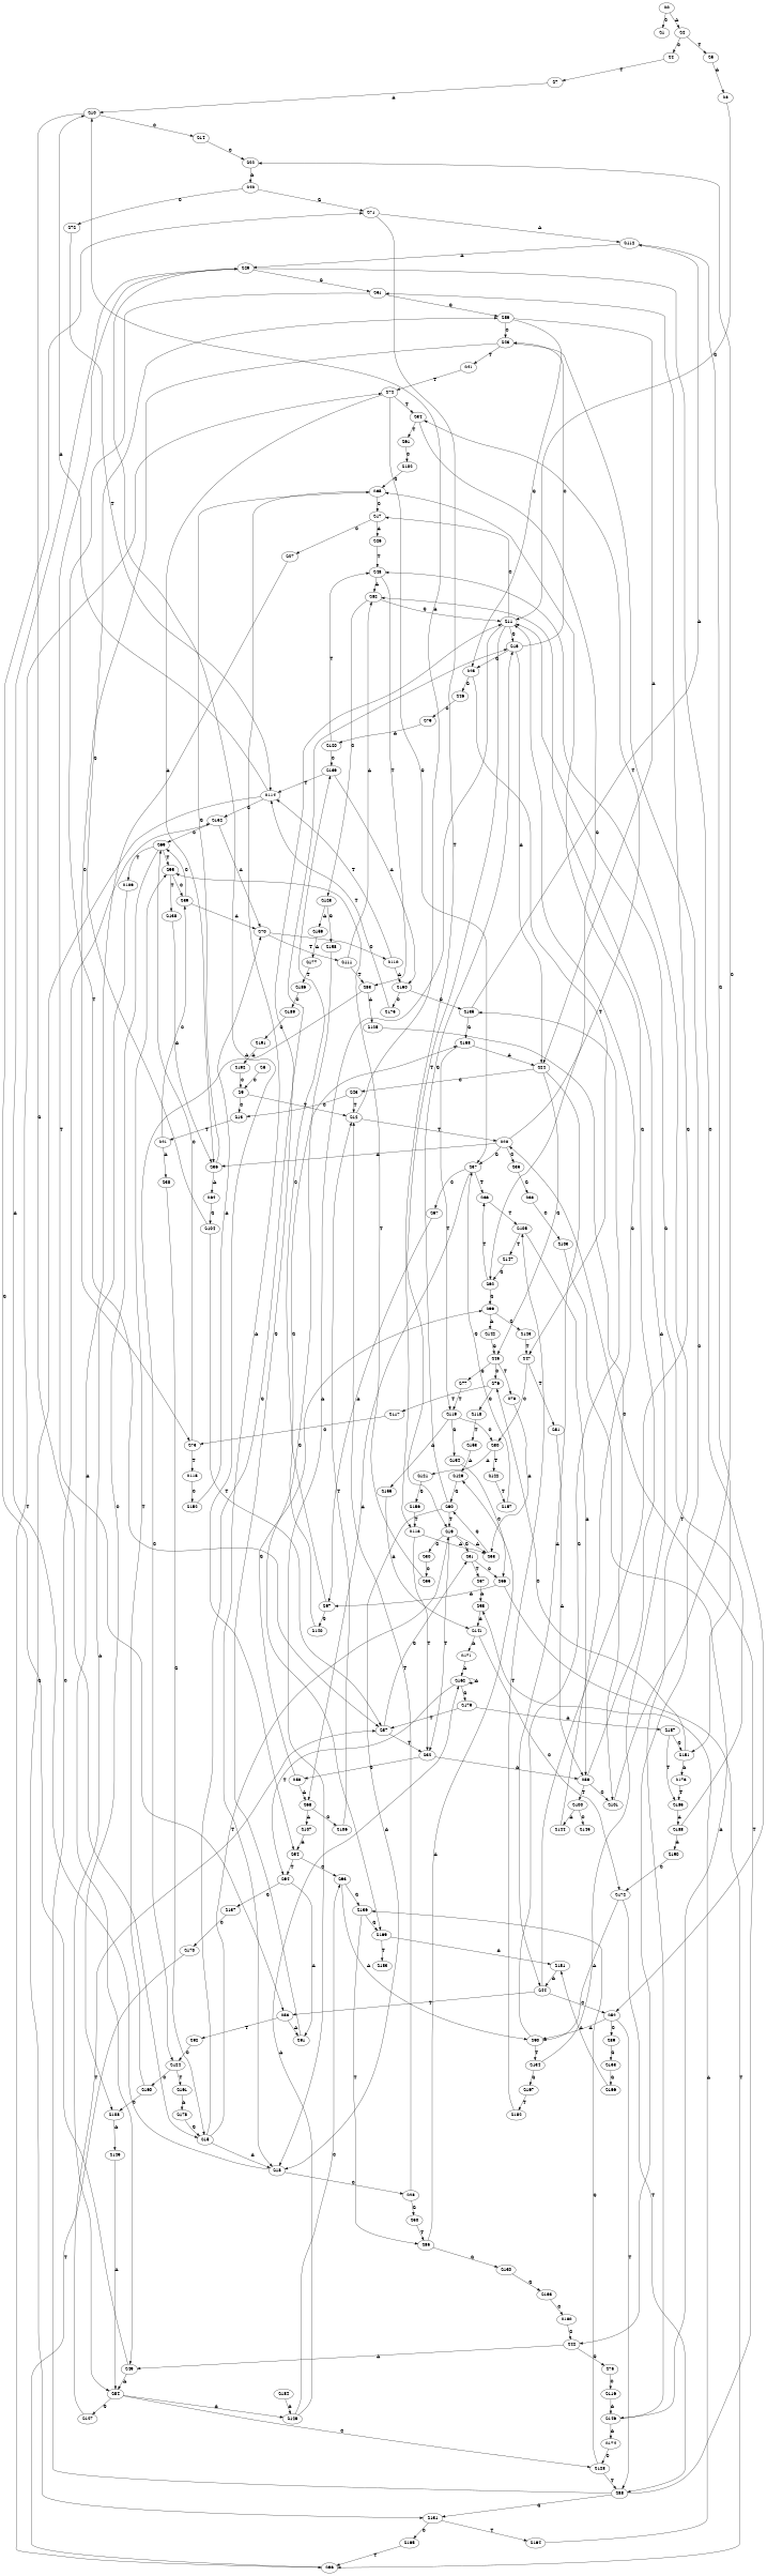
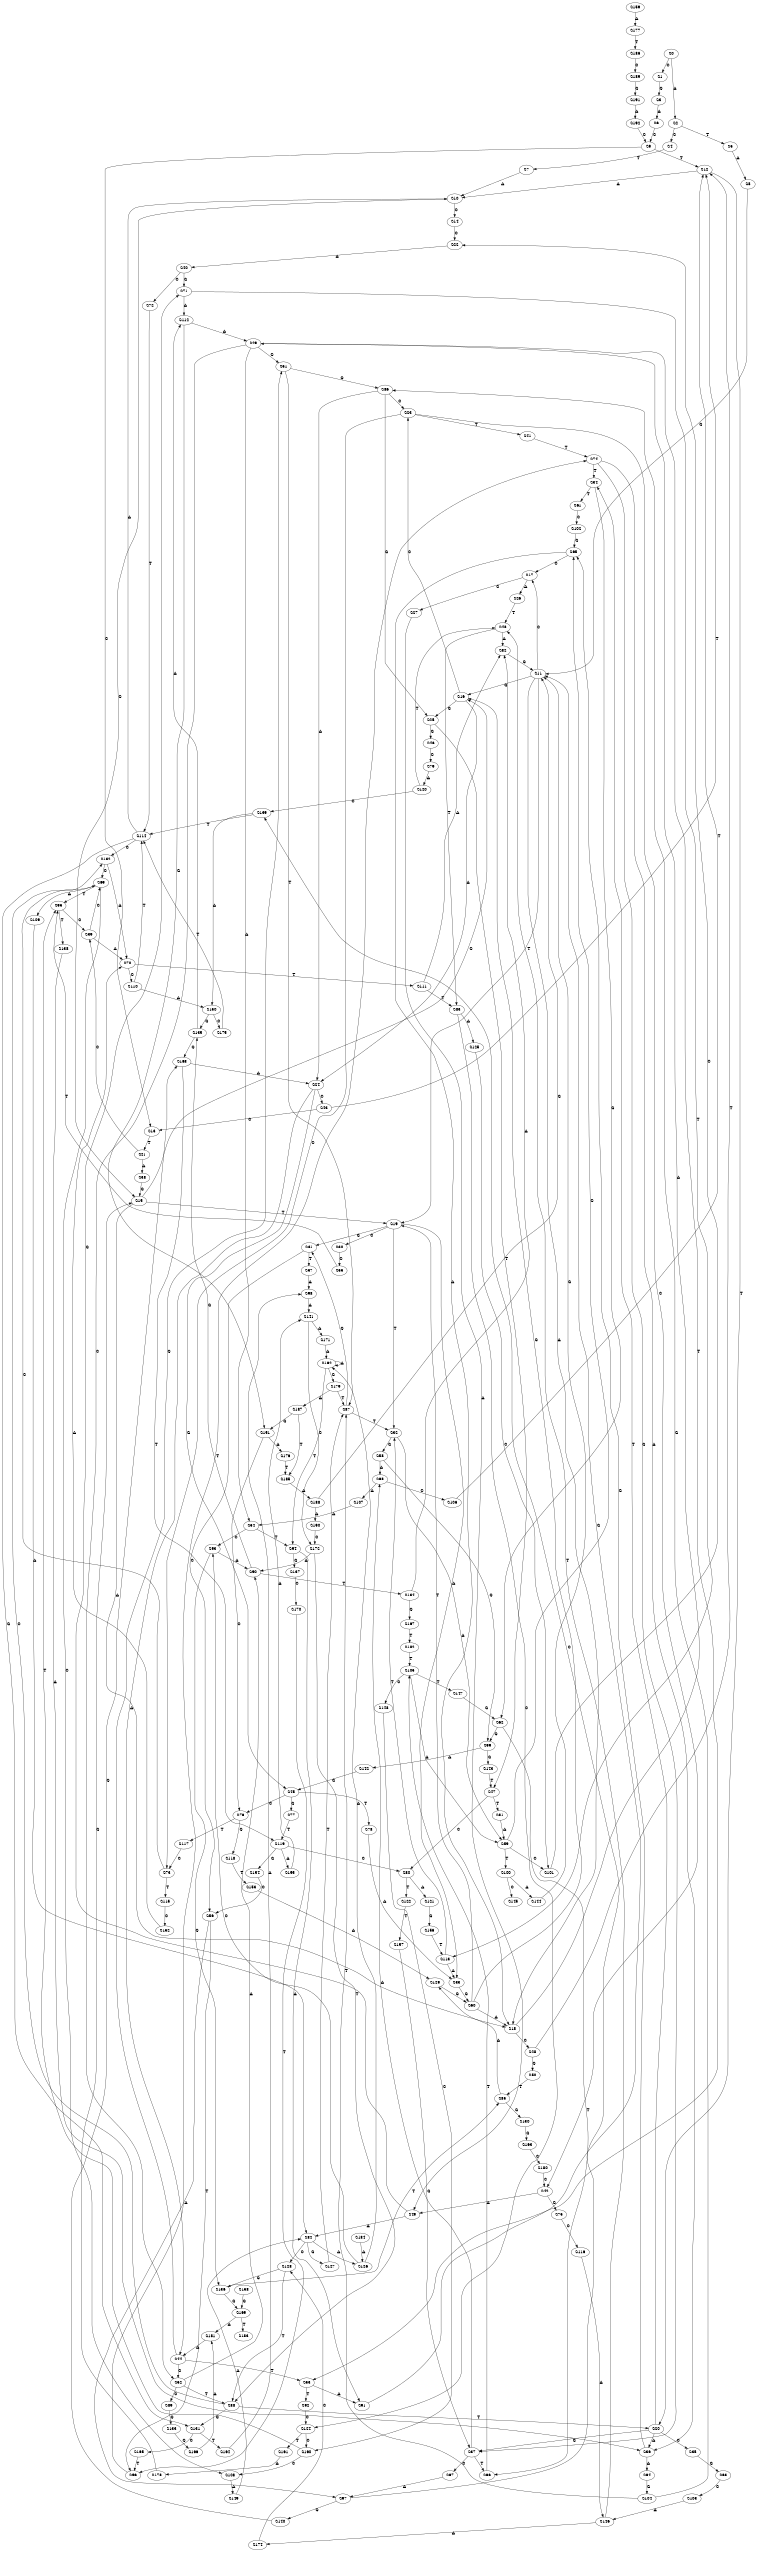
  strict digraph {
    S0
    S1
    S2
+   S3
    S4
    S5
    S6
    S7
    S8
    S9
    S10
    S11
    S12
    S13
    S14
    S15
    S16
    S17
    S18
    S19
    S20
    S21
    S22
    S23
    S24
    S25
    S26
    S27
    S28
    S29
    S30
    S31
    S32
    S33
    S34
    S35
    S36
    S37
    S38
    S39
    S40
    S41
    S42
    S73
    S43
    S44
    S45
    S46
    S47
    S48
    S49
    S50
    S51
    S52
    S53
    S54
    S55
    S56
    S57
    S58
    S59
    S60
    S61
    S62
    S63
    S64
    S65
    S66
    S67
    S68
    S69
    S70
    S71
    S72
    S74
    S75
    S76
    S77
    S78
    S79
    S80
    S81
    S82
    S83
    S84
    S85
    S86
    S87
    S88
    S89
    S90
    S91
    S92
    S93
    S94
    S95
    S96
    S97
    S98
    S99
    S100
    S101
    S102
    S103
    S104
    S105
    S106
    S107
    S108
    S109
    S110
    S111
    S112
    S113
    S114
    S115
    S116
    S117
    S118
    S119
    S120
    S121
    S122
-   S123
    S124
    S125
    S126
    S127
    S128
    S129
    S130
    S131
    S132
    S133
    S134
    S135
    S136
    S137
    S138
    S139
    S140
    S141
    S142
    S143
    S144
    S145
    S146
    S147
+   S148
    S149
    S150
    S151
    S152
    S153
    S154
    S155
    S156
    S157
    S158
    S159
    S160
    S161
    S162
    S163
    S164
    S165
    S166
    S167
    S168
    S169
    S170
    S171
    S172
    S174
    S175
    S176
    S177
    S178
    S179
    S180
    S181
    S182
    S183
    S185
    S186
    S187
    S184
    S188
    S189
    S190
    S191
    S192
    S0 -> S1 [label=C]
    S0 -> S2 [label=A]
+   S1 -> S3 [label=G]
    S2 -> S4 [label=C]
    S2 -> S5 [label=T]
+   S3 -> S6 [label=A]
    S4 -> S7 [label=T]
    S5 -> S8 [label=A]
    S6 -> S9 [label=C]
    S7 -> S10 [label=A]
    S8 -> S11 [label=G]
    S9 -> S12 [label=T]
    S9 -> S13 [label=C]
    S10 -> S14 [label=C]
    S10 -> S15 [label=G]
    S11 -> S16 [label=G]
    S11 -> S17 [label=C]
    S11 -> S18 [label=A]
    S11 -> S19 [label=T]
    S12 -> S10 [label=A]
    S12 -> S20 [label=T]
    S13 -> S21 [label=T]
    S14 -> S22 [label=C]
    S15 -> S16 [label=G]
    S15 -> S18 [label=A]
    S15 -> S19 [label=T]
    S16 -> S23 [label=C]
    S16 -> S24 [label=A]
    S16 -> S25 [label=G]
    S17 -> S26 [label=A]
    S17 -> S27 [label=C]
    S18 -> S28 [label=C]
    S18 -> S29 [label=A]
    S19 -> S30 [label=C]
    S19 -> S31 [label=G]
    S19 -> S32 [label=T]
    S19 -> S33 [label=A]
    S20 -> S34 [label=T]
    S20 -> S35 [label=C]
    S20 -> S36 [label=A]
    S20 -> S37 [label=G]
    S21 -> S38 [label=A]
    S21 -> S39 [label=C]
    S22 -> S40 [label=A]
    S23 -> S41 [label=T]
    S23 -> S42 [label=C]
    S23 -> S73 [label=C]
    S24 -> S43 [label=C]
    S24 -> S44 [label=A]
    S24 -> S45 [label=G]
    S25 -> S46 [label=G]
    S25 -> S47 [label=T]
    S26 -> S48 [label=T]
    S27 -> S49 [label=A]
    S28 -> S12 [label=T]
    S28 -> S50 [label=G]
    S29 -> S51 [label=G]
    S29 -> S52 [label=C]
    S29 -> S53 [label=T]
    S29 -> S54 [label=A]
    S30 -> S55 [label=C]
    S31 -> S56 [label=C]
    S31 -> S57 [label=T]
    S32 -> S58 [label=G]
    S32 -> S59 [label=A]
    S33 -> S60 [label=G]
    S34 -> S61 [label=T]
    S34 -> S62 [label=G]
    S35 -> S63 [label=G]
    S36 -> S64 [label=A]
    S36 -> S65 [label=G]
    S37 -> S66 [label=T]
    S37 -> S67 [label=C]
    S37 -> S68 [label=A]
    S38 -> S15 [label=G]
    S39 -> S69 [label=C]
    S39 -> S70 [label=A]
    S40 -> S71 [label=G]
    S40 -> S72 [label=C]
    S41 -> S74 [label=T]
    S42 -> S49 [label=A]
    S42 -> S75 [label=G]
    S73 -> S69 [label=C]
    S73 -> S115 [label=T]
    S43 -> S12 [label=T]
    S43 -> S13 [label=C]
    S44 -> S51 [label=G]
    S44 -> S52 [label=C]
    S44 -> S53 [label=T]
    S45 -> S76 [label=C]
    S45 -> S77 [label=G]
    S45 -> S78 [label=T]
    S46 -> S79 [label=C]
    S47 -> S80 [label=C]
    S47 -> S81 [label=T]
    S48 -> S82 [label=A]
    S48 -> S83 [label=T]
    S49 -> S71 [label=G]
    S49 -> S84 [label=A]
    S50 -> S85 [label=T]
    S51 -> S86 [label=G]
    S51 -> S87 [label=T]
    S52 -> S88 [label=T]
    S52 -> S89 [label=C]
    S52 -> S90 [label=A]
    S53 -> S91 [label=A]
    S53 -> S92 [label=T]
    S54 -> S93 [label=C]
    S54 -> S94 [label=T]
    S55 -> S95 [label=T]
    S56 -> S96 [label=T]
    S56 -> S97 [label=A]
    S57 -> S98 [label=A]
    S58 -> S68 [label=A]
    S58 -> S99 [label=G]
    S59 -> S65 [label=G]
    S59 -> S100 [label=T]
    S59 -> S101 [label=C]
    S60 -> S16 [label=G]
    S60 -> S18 [label=A]
    S60 -> S19 [label=T]
    S61 -> S102 [label=C]
    S62 -> S66 [label=T]
    S62 -> S99 [label=G]
    S63 -> S103 [label=C]
    S64 -> S104 [label=G]
    S65 -> S17 [label=C]
    S65 -> S18 [label=A]
    S66 -> S105 [label=T]
    S67 -> S97 [label=A]
    S68 -> S106 [label=C]
    S68 -> S107 [label=A]
    S69 -> S95 [label=T]
    S69 -> S108 [label=C]
-   S69 -> S109 [label=T]
+   S69 -> S109 [label=A]
    S70 -> S110 [label=C]
    S70 -> S111 [label=T]
    S71 -> S112 [label=A]
    S71 -> S113 [label=T]
    S72 -> S114 [label=T]
    S74 -> S34 [label=T]
    S74 -> S36 [label=A]
    S74 -> S37 [label=G]
    S75 -> S116 [label=C]
    S76 -> S117 [label=T]
    S76 -> S118 [label=G]
    S77 -> S119 [label=T]
    S78 -> S33 [label=A]
    S79 -> S120 [label=A]
    S80 -> S121 [label=A]
    S80 -> S122 [label=T]
    S81 -> S59 [label=A]
    S82 -> S11 [label=G]
-   S82 -> S123 [label=C]
    S83 -> S124 [label=C]
    S83 -> S125 [label=A]
    S84 -> S126 [label=A]
    S84 -> S127 [label=G]
    S84 -> S128 [label=C]
    S85 -> S129 [label=A]
    S85 -> S130 [label=G]
    S86 -> S23 [label=C]
    S86 -> S24 [label=A]
    S86 -> S25 [label=G]
    S87 -> S31 [label=G]
    S87 -> S32 [label=T]
    S88 -> S20 [label=T]
    S88 -> S131 [label=G]
    S88 -> S132 [label=C]
    S89 -> S133 [label=G]
    S90 -> S134 [label=T]
    S90 -> S135 [label=G]
    S91 -> S11 [label=G]
    S92 -> S124 [label=C]
    S93 -> S90 [label=A]
    S93 -> S136 [label=G]
    S94 -> S91 [label=A]
    S94 -> S137 [label=G]
    S95 -> S39 [label=C]
    S95 -> S138 [label=T]
    S96 -> S74 [label=T]
    S97 -> S139 [label=C]
    S97 -> S140 [label=G]
    S98 -> S141 [label=A]
    S99 -> S142 [label=A]
    S99 -> S143 [label=G]
    S100 -> S144 [label=A]
    S100 -> S145 [label=C]
    S101 -> S22 [label=C]
    S102 -> S65 [label=G]
    S103 -> S146 [label=A]
    S104 -> S86 [label=G]
    S104 -> S87 [label=T]
    S105 -> S59 [label=A]
    S105 -> S147 [label=T]
+   S105 -> S148 [label=C]
    S106 -> S12 [label=T]
    S107 -> S54 [label=A]
    S108 -> S149 [label=A]
    S109 -> S84 [label=A]
    S110 -> S114 [label=T]
    S110 -> S150 [label=A]
    S111 -> S82 [label=A]
    S111 -> S83 [label=T]
    S112 -> S29 [label=A]
    S112 -> S151 [label=G]
    S113 -> S32 [label=T]
    S113 -> S33 [label=A]
    S114 -> S10 [label=A]
    S114 -> S131 [label=G]
    S114 -> S132 [label=C]
    S115 -> S152 [label=C]
    S116 -> S146 [label=A]
    S117 -> S73 [label=C]
    S118 -> S153 [label=T]
    S119 -> S80 [label=C]
    S119 -> S154 [label=G]
    S119 -> S155 [label=A]
    S120 -> S48 [label=T]
    S120 -> S139 [label=C]
    S121 -> S156 [label=G]
    S122 -> S157 [label=T]
-   S123 -> S158 [label=G]
-   S123 -> S159 [label=A]
    S124 -> S160 [label=C]
    S124 -> S161 [label=T]
    S125 -> S101 [label=C]
    S126 -> S93 [label=C]
    S126 -> S162 [label=A]
    S127 -> S87 [label=T]
    S128 -> S88 [label=T]
    S128 -> S136 [label=G]
    S129 -> S60 [label=G]
    S130 -> S163 [label=G]
    S131 -> S164 [label=T]
    S131 -> S165 [label=C]
    S132 -> S69 [label=C]
    S132 -> S70 [label=A]
    S133 -> S166 [label=G]
    S134 -> S82 [label=A]
    S134 -> S167 [label=G]
    S135 -> S112 [label=A]
    S135 -> S168 [label=G]
    S136 -> S85 [label=T]
    S136 -> S169 [label=G]
    S137 -> S170 [label=C]
    S138 -> S36 [label=A]
    S139 -> S114 [label=T]
    S139 -> S150 [label=A]
    S140 -> S168 [label=G]
    S141 -> S171 [label=A]
    S141 -> S172 [label=C]
    S142 -> S45 [label=G]
    S143 -> S47 [label=T]
    S144 -> S11 [label=G]
    S146 -> S48 [label=T]
    S146 -> S174 [label=A]
    S147 -> S62 [label=G]
+   S148 -> S160 [label=C]
    S149 -> S84 [label=A]
    S150 -> S135 [label=G]
    S150 -> S175 [label=C]
    S151 -> S76 [label=C]
    S151 -> S176 [label=A]
    S152 -> S70 [label=A]
    S153 -> S129 [label=A]
    S154 -> S56 [label=C]
    S155 -> S141 [label=A]
    S156 -> S113 [label=T]
    S157 -> S37 [label=G]
    S158 -> S169 [label=G]
    S159 -> S177 [label=A]
    S160 -> S95 [label=T]
    S160 -> S108 [label=C]
    S161 -> S178 [label=A]
    S162 -> S94 [label=T]
    S162 -> S162 [label=A]
    S162 -> S179 [label=G]
    S163 -> S180 [label=C]
    S164 -> S98 [label=A]
    S165 -> S96 [label=T]
    S166 -> S181 [label=A]
    S167 -> S182 [label=T]
    S168 -> S24 [label=A]
    S168 -> S119 [label=T]
    S169 -> S181 [label=A]
    S169 -> S183 [label=T]
    S170 -> S96 [label=T]
    S171 -> S162 [label=A]
    S172 -> S88 [label=T]
    S172 -> S90 [label=A]
    S174 -> S128 [label=C]
    S175 -> S114 [label=T]
    S176 -> S185 [label=T]
    S177 -> S186 [label=T]
    S178 -> S15 [label=G]
    S179 -> S87 [label=T]
    S179 -> S187 [label=A]
    S180 -> S42 [label=C]
    S181 -> S44 [label=A]
    S182 -> S105 [label=T]
    S185 -> S188 [label=A]
    S186 -> S189 [label=C]
    S187 -> S151 [label=G]
    S187 -> S185 [label=T]
    S184 -> S126 [label=A]
    S188 -> S11 [label=G]
    S188 -> S190 [label=A]
    S189 -> S191 [label=G]
    S190 -> S172 [label=C]
    S191 -> S192 [label=A]
    S192 -> S9 [label=C]
  }
